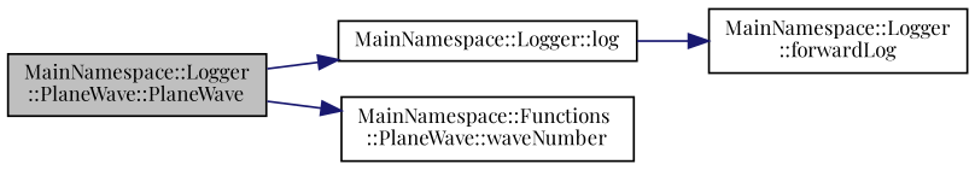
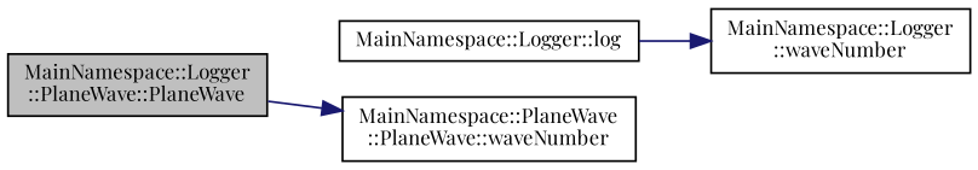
  digraph {
    fontname="Playfair Display"
    rankdir=LR
    node [color=black fillcolor=white fontname="Playfair Display" fontsize=10 shape=record style=filled]
    edge [color=midnightblue fontname="Playfair Display" fontsize=10 labelfontname=Helvetica labelfontsize=10 style=solid]
    n1 [fillcolor=grey75 fontcolor=black height=0.2 label="MainNamespace::Logger\l::PlaneWave::PlaneWave" width=0.4]
    n2 [height=0.2 label="MainNamespace::Logger::log" width=0.4]
-   n3 [height=0.2 label="MainNamespace::Functions\l::PlaneWave::waveNumber" width=0.4]
-   n4 [height=0.2 label="MainNamespace::Logger\l::forwardLog" width=0.4]
-   n1 -> n2
+   n3 [height=0.2 label="MainNamespace::PlaneWave\l::PlaneWave::waveNumber" width=0.4]
+   n4 [height=0.2 label="MainNamespace::Logger\l::waveNumber" width=0.4]
    n1 -> n3
    n2 -> n4
  }
